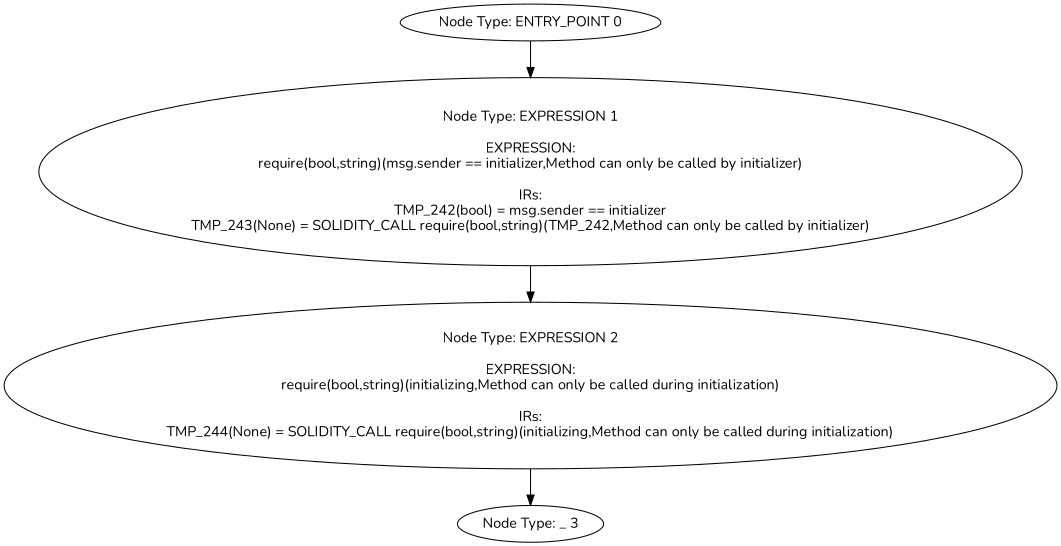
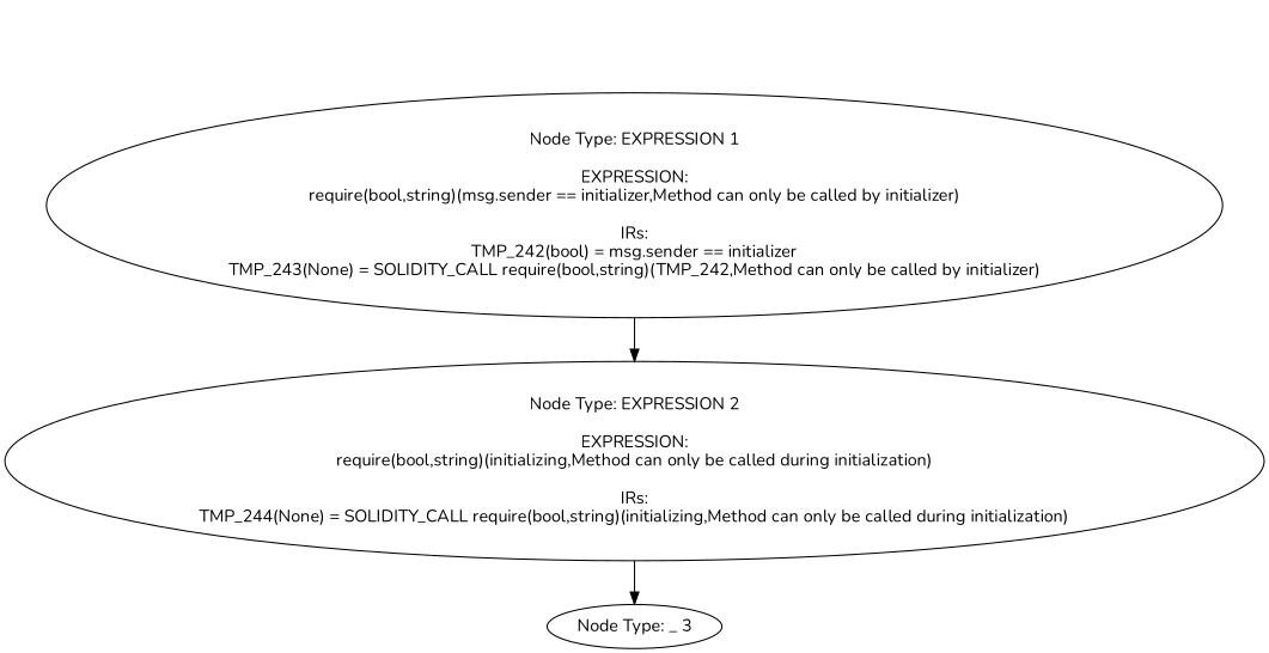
  digraph {
    fontname=Nunito
    node [fontname=Nunito]
    edge [fontname=Nunito]
-   n1 [label="Node Type: ENTRY_POINT 0\n"]
    n2 [label="Node Type: EXPRESSION 1\n\nEXPRESSION:\nrequire(bool,string)(msg.sender == initializer,Method can only be called by initializer)\n\nIRs:\nTMP_242(bool) = msg.sender == initializer\nTMP_243(None) = SOLIDITY_CALL require(bool,string)(TMP_242,Method can only be called by initializer)"]
    n3 [label="Node Type: EXPRESSION 2\n\nEXPRESSION:\nrequire(bool,string)(initializing,Method can only be called during initialization)\n\nIRs:\nTMP_244(None) = SOLIDITY_CALL require(bool,string)(initializing,Method can only be called during initialization)"]
    n4 [label="Node Type: _ 3\n"]
-   n1 -> n2
    n2 -> n3
    n3 -> n4
  }
